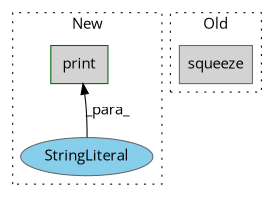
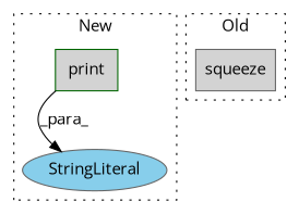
  digraph {
    fontname="Open Sans"
    node [a=32 shape=box style=filled fillcolor=lightgrey color=gray40 fontname="Open Sans"]
    n1 [l="6,1" label=print s="24015,24045" color=darkgreen]
    n2 [a=45 l=11 label=StringLiteral s=24021 shape=ellipse fillcolor=skyblue]
    n3 [l="8,1" label=squeeze s="23995,24004"]
    subgraph cluster_1 {
      label=New
      style=dotted
      n1
      n2
    }
    subgraph cluster_2 {
      label=Old
      style=dotted
      n3
    }
-   n2 -> n1 [label=_para_ style=solid fontname="Open Sans"]
+   n1 -> n2 [label=_para_ style=solid fontname="Open Sans"]
  }
